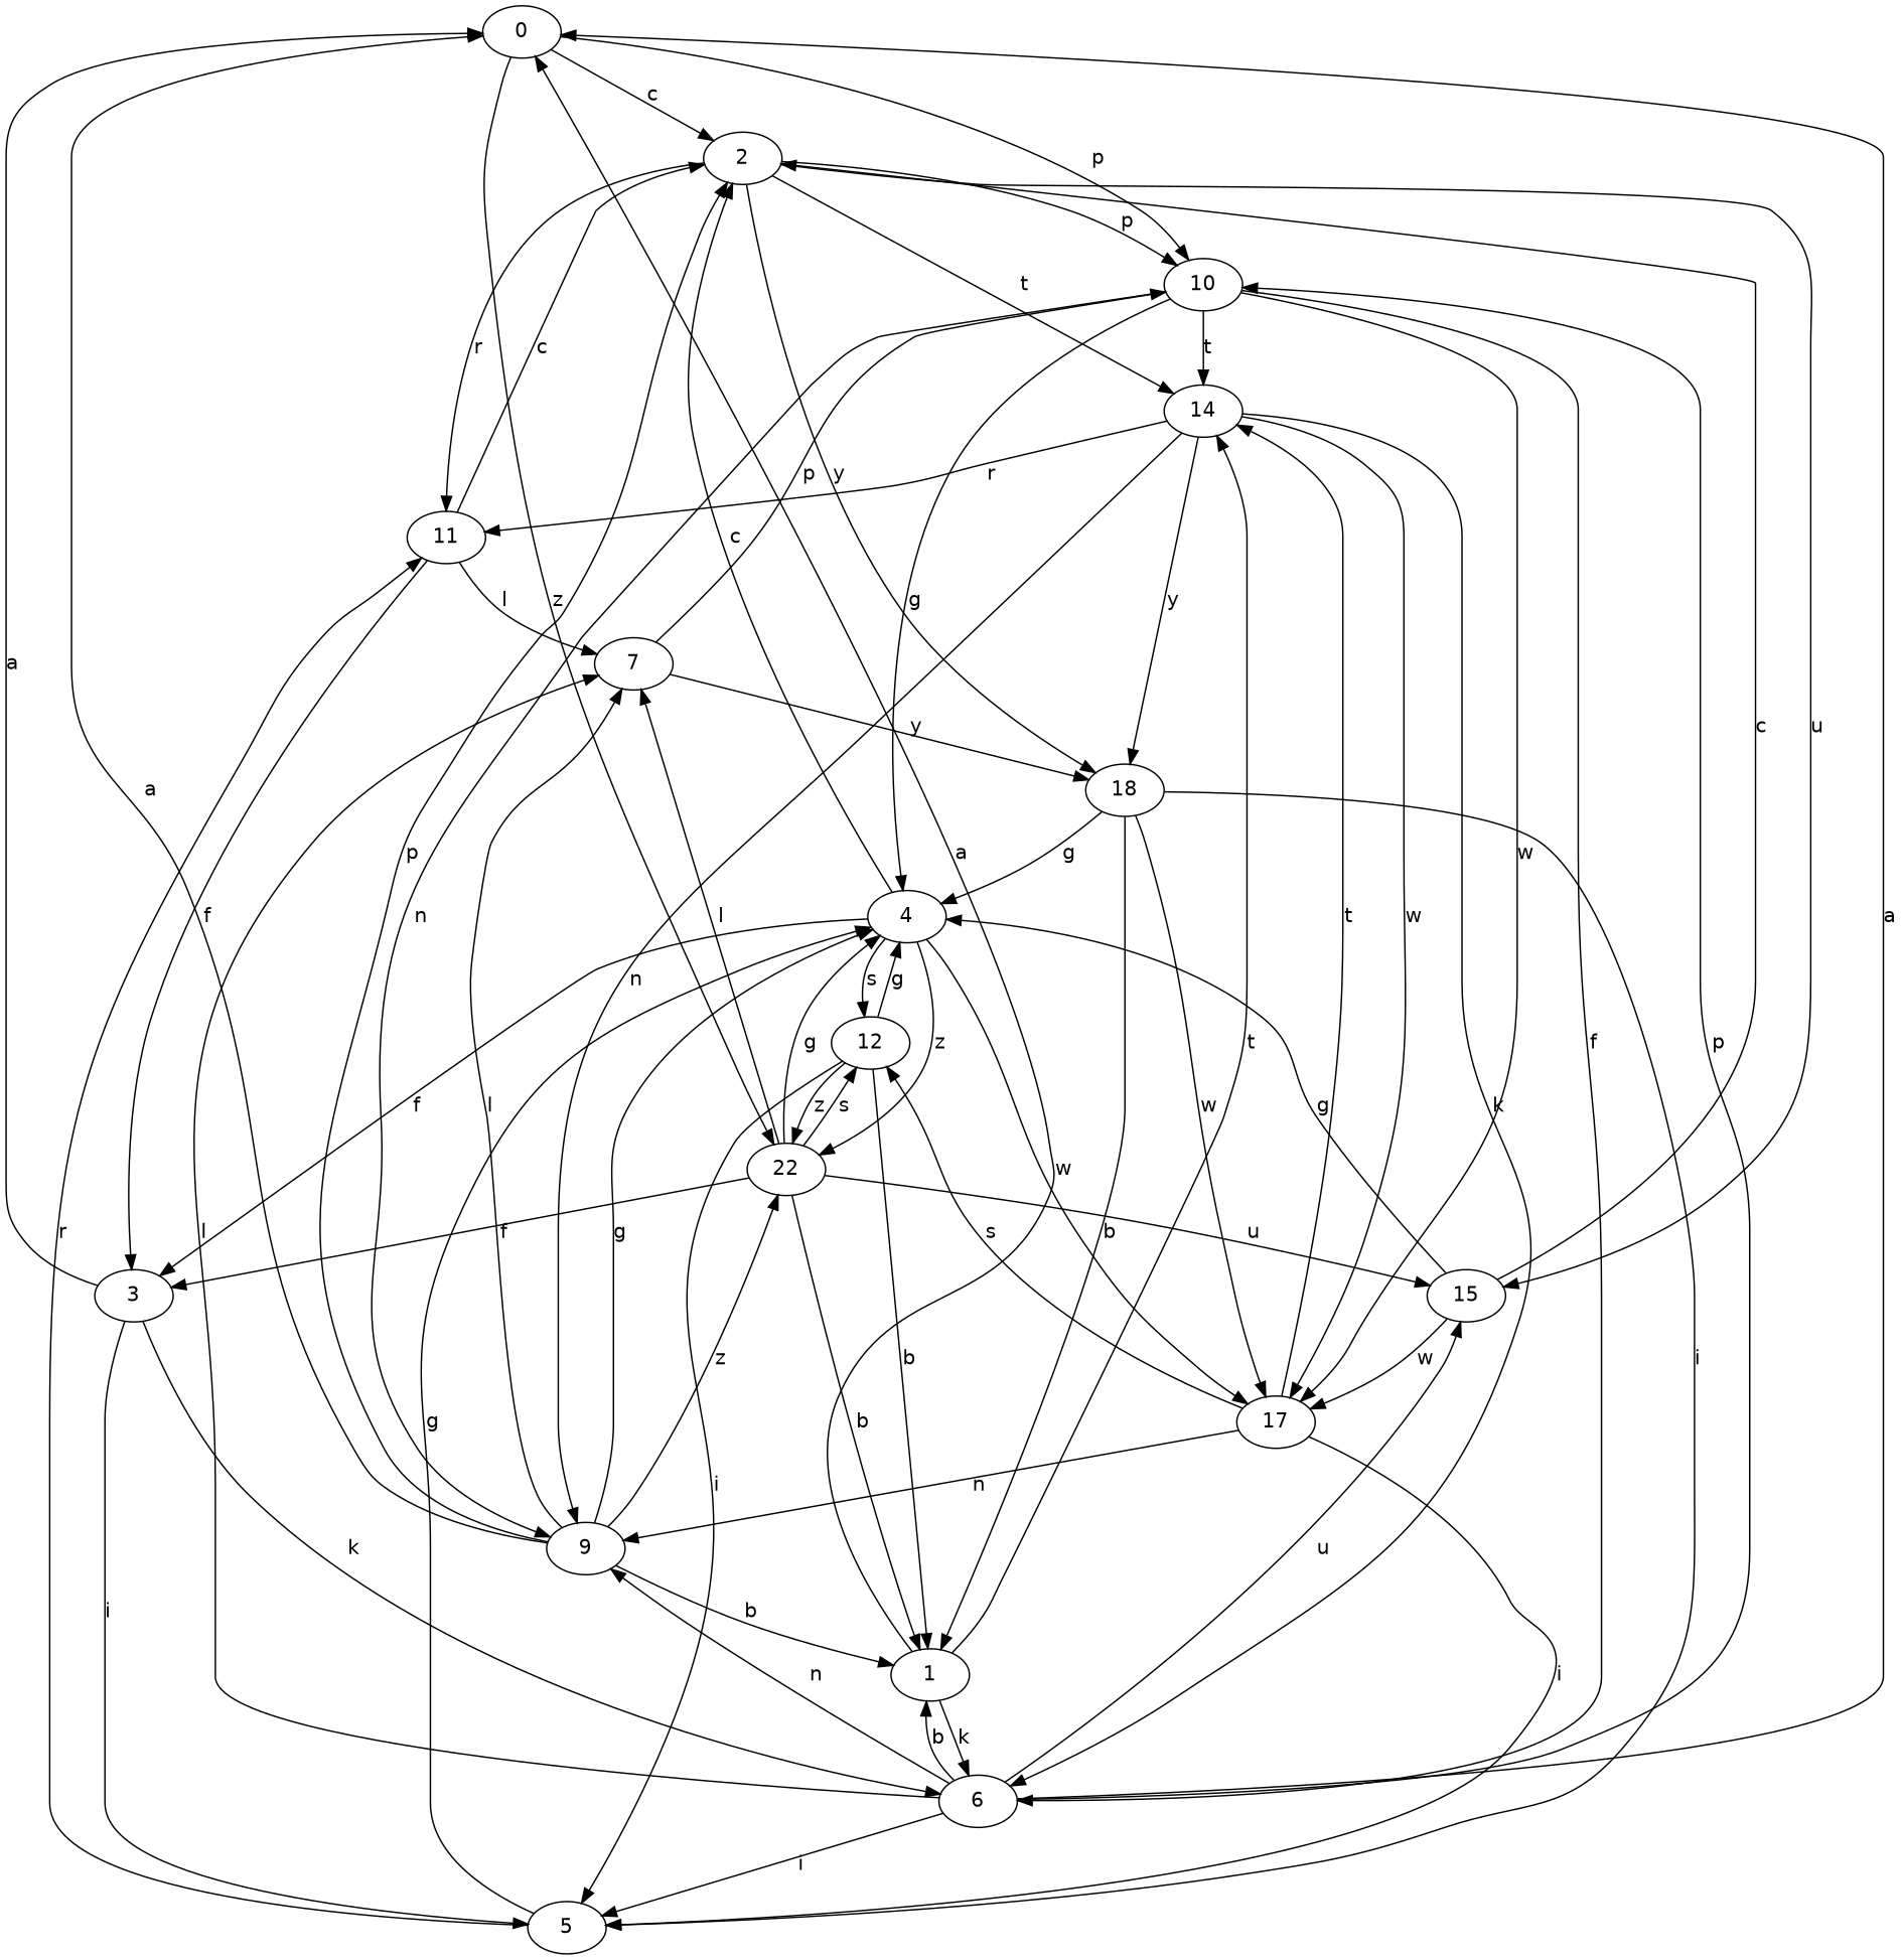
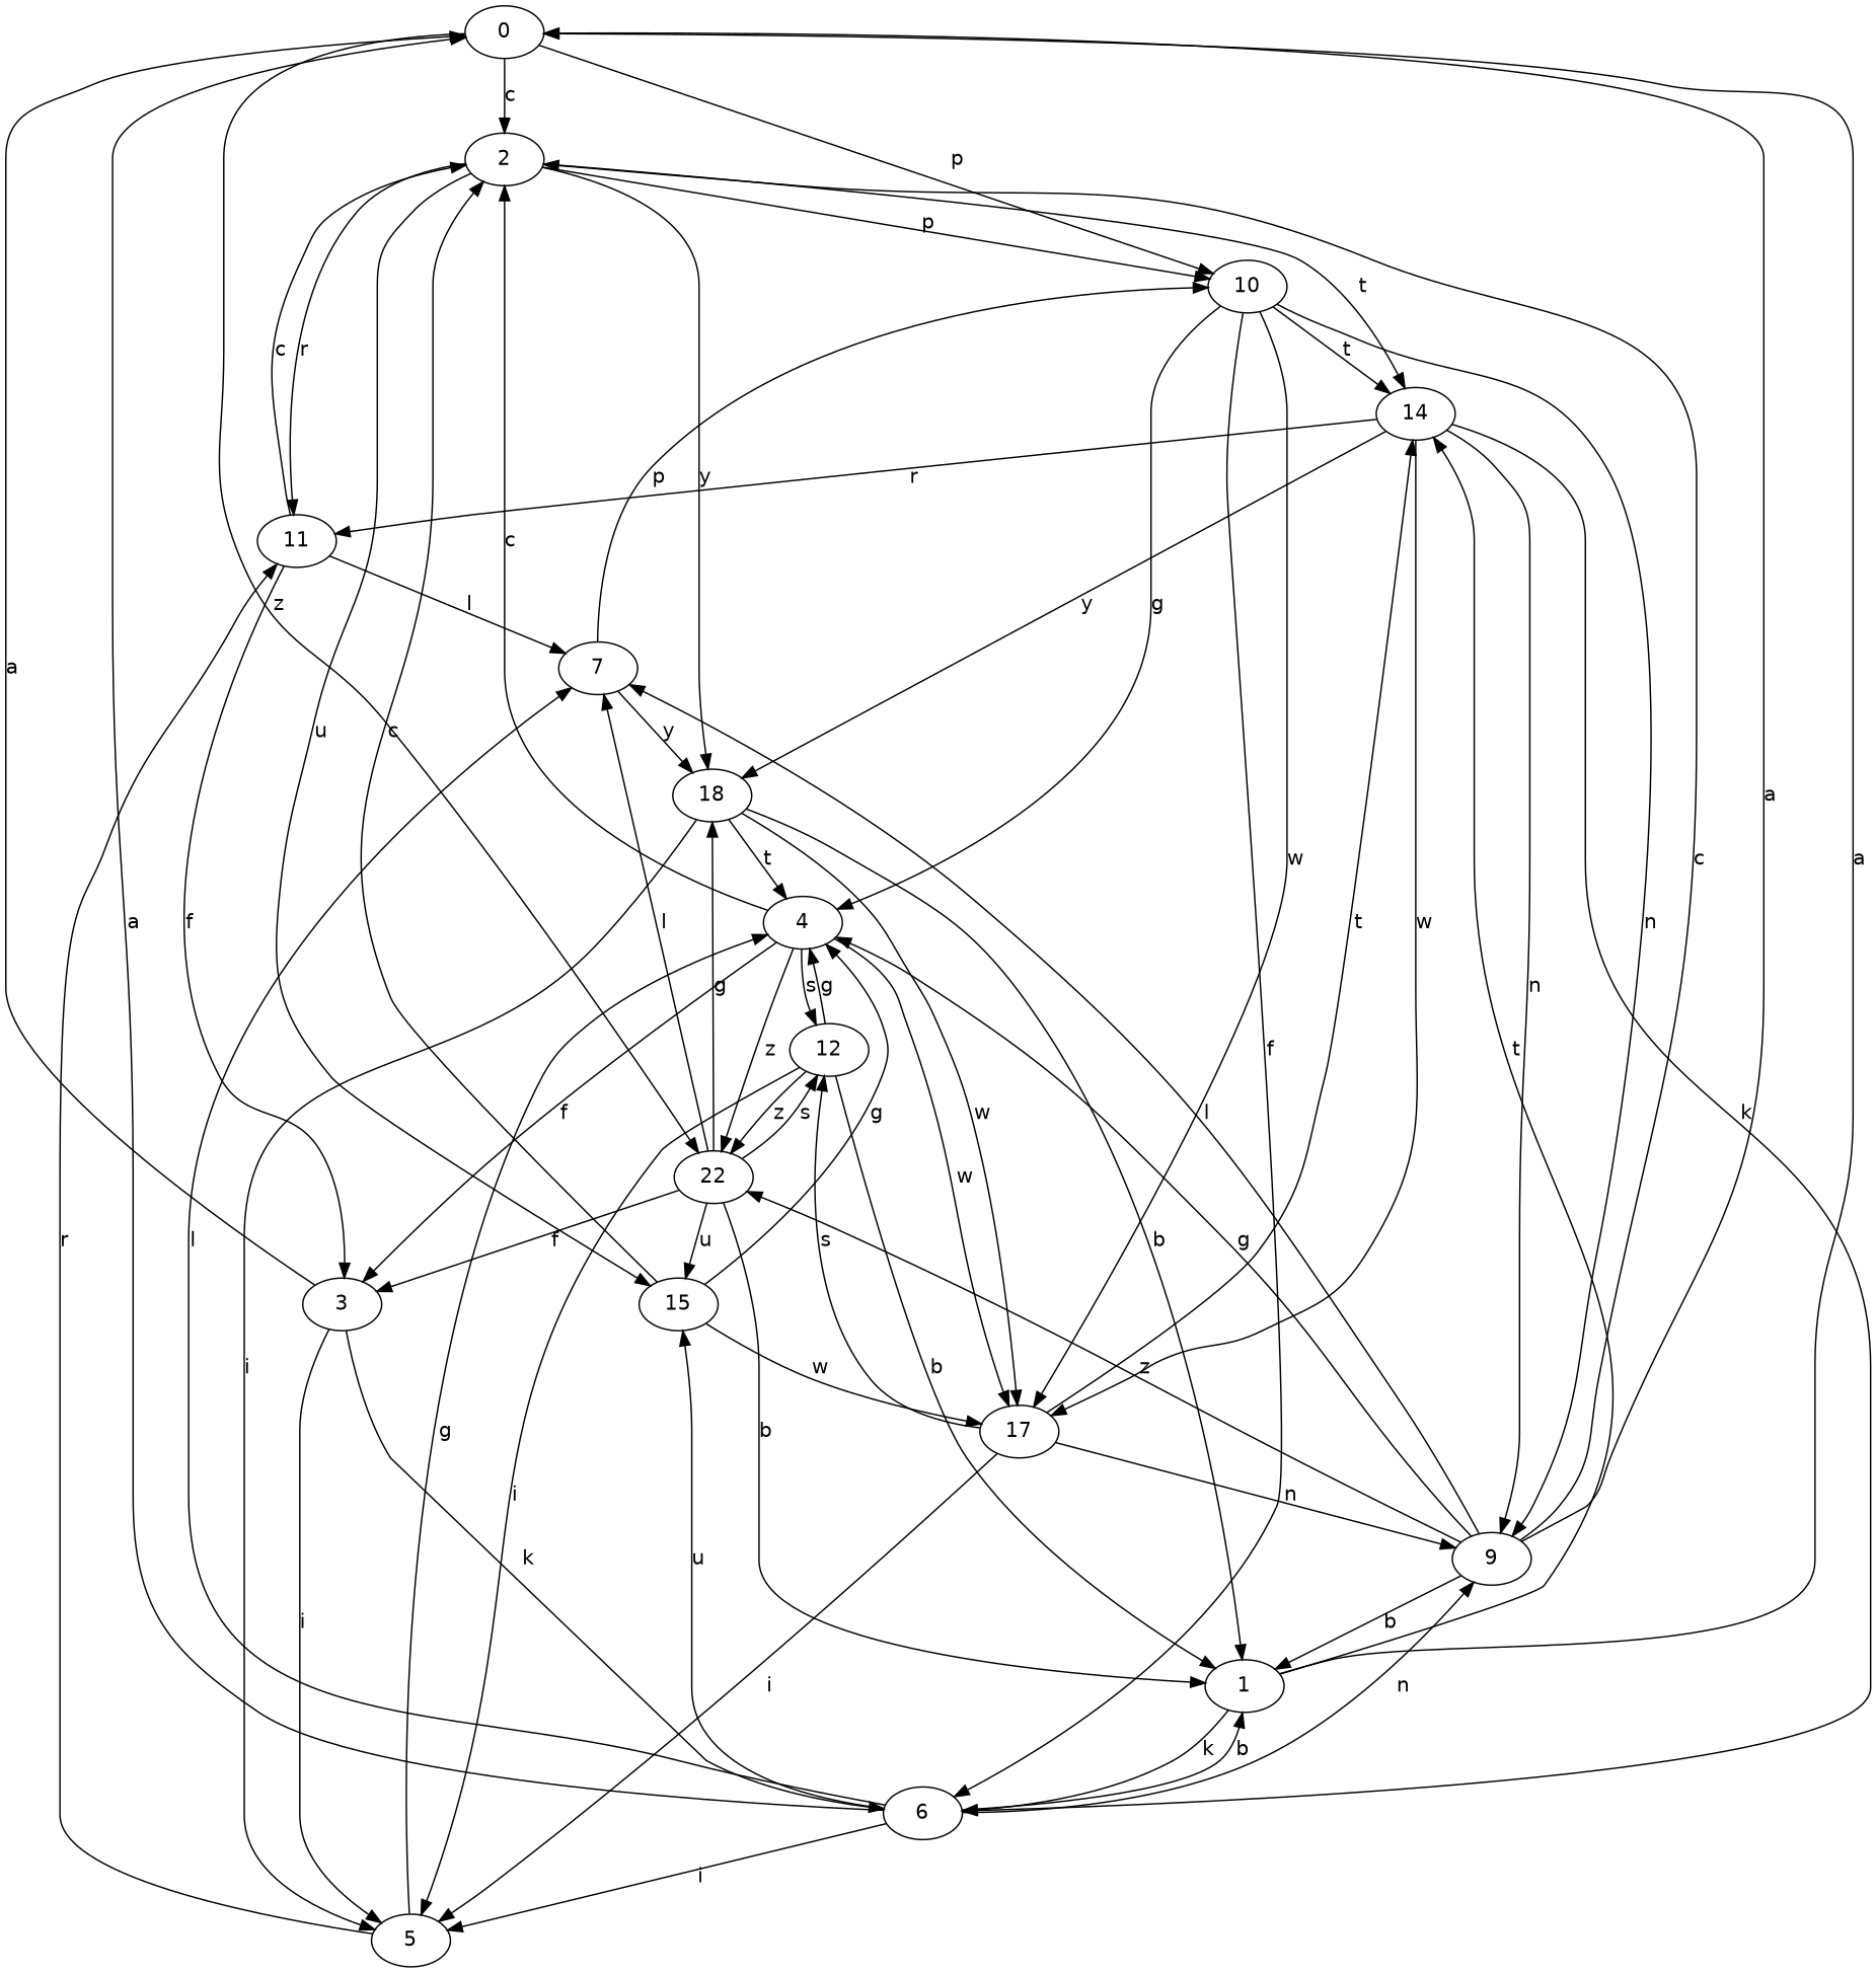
  strict digraph {
    fontname="DejaVu Sans"
    node [fontname="DejaVu Sans"]
    edge [fontname="DejaVu Sans"]
    0
    2
    10
    22
    14
    11
    15
    18
    6
    4
    17
    9
    1
    3
    12
    7
    5
    0 -> 2 [label=c]
    0 -> 10 [label=p]
    0 -> 22 [label=z]
    2 -> 10 [label=p]
    2 -> 14 [label=t]
    2 -> 11 [label=r]
    2 -> 15 [label=u]
    2 -> 18 [label=y]
    10 -> 14 [label=t]
    10 -> 6 [label=f]
    10 -> 4 [label=g]
    10 -> 17 [label=w]
    10 -> 9 [label=n]
    22 -> 15 [label=u]
-   22 -> 4 [label=g]
+   22 -> 18 [label=g]
    22 -> 1 [label=b]
    22 -> 3 [label=f]
    22 -> 12 [label=s]
    22 -> 7 [label=l]
    14 -> 11 [label=r]
    14 -> 18 [label=y]
    14 -> 6 [label=k]
    14 -> 17 [label=w]
    14 -> 9 [label=n]
    11 -> 2 [label=c]
    11 -> 3 [label=f]
    11 -> 7 [label=l]
    15 -> 2 [label=c]
    15 -> 4 [label=g]
    15 -> 17 [label=w]
-   18 -> 4 [label=g]
+   18 -> 4 [label=t]
    18 -> 17 [label=w]
    18 -> 1 [label=b]
    18 -> 5 [label=i]
    6 -> 0 [label=a]
-   6 -> 10 [label=p]
    6 -> 15 [label=u]
    6 -> 9 [label=n]
    6 -> 1 [label=b]
    6 -> 7 [label=l]
    6 -> 5 [label=i]
    4 -> 2 [label=c]
    4 -> 22 [label=z]
    4 -> 17 [label=w]
    4 -> 3 [label=f]
    4 -> 12 [label=s]
    17 -> 14 [label=t]
    17 -> 9 [label=n]
    17 -> 12 [label=s]
    17 -> 5 [label=i]
    9 -> 0 [label=a]
-   9 -> 2 [label=p]
+   9 -> 2 [label=c]
    9 -> 22 [label=z]
    9 -> 4 [label=g]
    9 -> 1 [label=b]
    9 -> 7 [label=l]
    1 -> 0 [label=a]
    1 -> 14 [label=t]
    1 -> 6 [label=k]
    3 -> 0 [label=a]
    3 -> 6 [label=k]
    3 -> 5 [label=i]
    12 -> 22 [label=z]
    12 -> 4 [label=g]
    12 -> 1 [label=b]
    12 -> 5 [label=i]
    7 -> 10 [label=p]
    7 -> 18 [label=y]
    5 -> 11 [label=r]
    5 -> 4 [label=g]
  }
